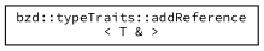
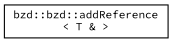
  digraph {
    rankdir=LR
    fontname="Source Code Pro"
-   n1 [color=black fillcolor=white fontname="Source Code Pro" fontsize=10 height=0.2 label="bzd::typeTraits::addReference\l\< T & \>" shape=record style=filled width=0.4]
+   n1 [color=black fillcolor=white fontname="Source Code Pro" fontsize=10 height=0.2 label="bzd::bzd::addReference\l\< T & \>" shape=record style=filled width=0.4]
  }
